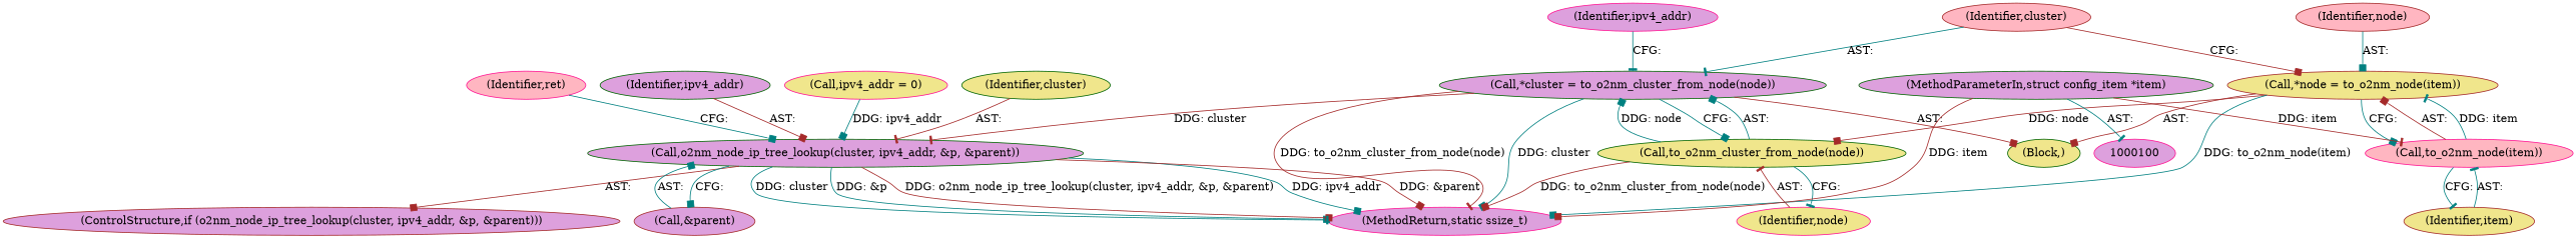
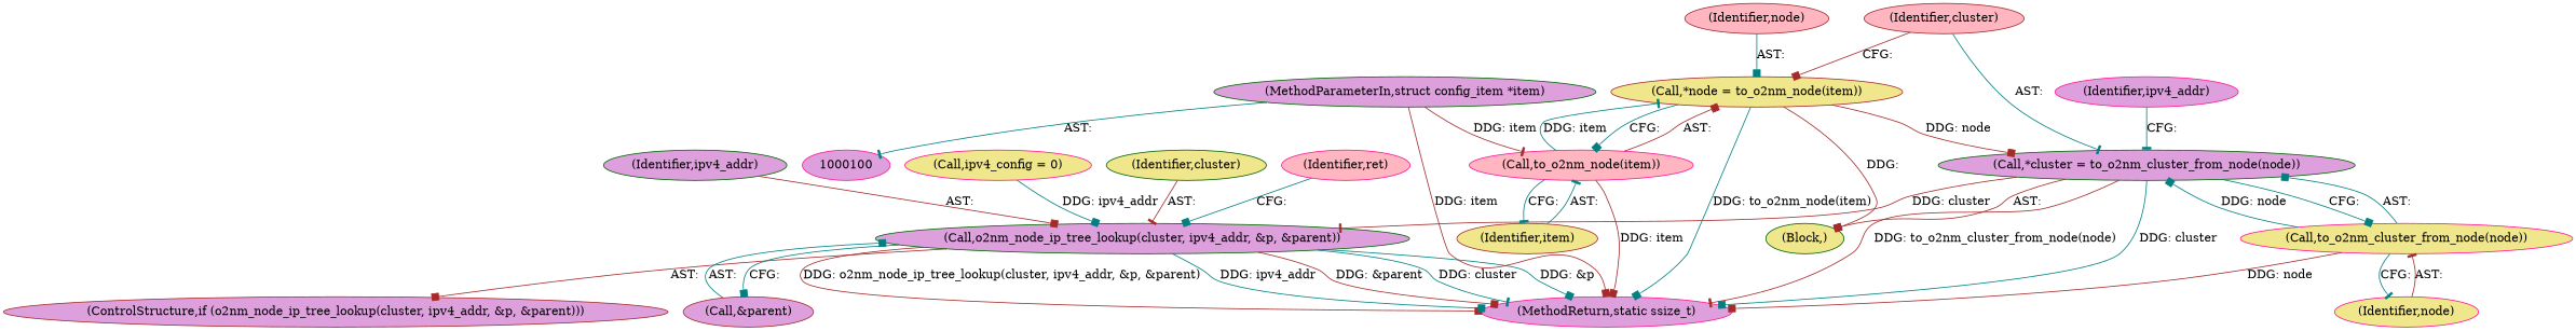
  digraph {
    node [color=deeppink fillcolor=plum style=filled]
    edge [arrowhead=box color=teal]
    n1 [color=darkgreen label="(Call,*cluster = to_o2nm_cluster_from_node(node))"]
-   n2 [color=darkgreen fillcolor=khaki label="(Call,to_o2nm_cluster_from_node(node))"]
+   n2 [fillcolor=khaki label="(Call,to_o2nm_cluster_from_node(node))"]
    n3 [color=darkgreen label="(Call,o2nm_node_ip_tree_lookup(cluster, ipv4_addr, &p, &parent))"]
    n4 [label="(MethodReturn,static ssize_t)"]
    n5 [color=darkgreen fillcolor=khaki label="(Block,)"]
    n6 [fillcolor=khaki label="(Identifier,node)"]
    n7 [color=brown label="(ControlStructure,if (o2nm_node_ip_tree_lookup(cluster, ipv4_addr, &p, &parent)))"]
    n8 [color=brown label="(Call,&parent)"]
    n9 [color=brown fillcolor=khaki label="(Call,*node = to_o2nm_node(item))"]
    n10 [fillcolor=lightpink label="(Call,to_o2nm_node(item))"]
    n11 [color=brown fillcolor=khaki label="(Identifier,item)"]
    n12 [color=darkgreen label="(MethodParameterIn,struct config_item *item)"]
    1000100
    n14 [color=darkgreen label="(Identifier,ipv4_addr)"]
    n15 [color=brown fillcolor=lightpink label="(Identifier,cluster)"]
-   n16 [fillcolor=khaki label="(Call,ipv4_addr = 0)"]
+   n16 [fillcolor=khaki label="(Call,ipv4_config = 0)"]
    n17 [color=darkgreen fillcolor=khaki label="(Identifier,cluster)"]
    n18 [color=brown fillcolor=lightpink label="(Identifier,node)"]
    n19 [fillcolor=lightpink label="(Identifier,ret)"]
    n20 [label="(Identifier,ipv4_addr)"]
    n1 -> n2 [label="CFG: "]
    n1 -> n3 [arrowhead=tee color=brown label="DDG: cluster"]
    n1 -> n4 [label="DDG: cluster"]
    n1 -> n4 [arrowhead=tee color=brown label="DDG: to_o2nm_cluster_from_node(node)"]
    n1 -> n5 [color=brown label="AST: "]
    n2 -> n1 [label="AST: "]
    n2 -> n1 [label="DDG: node"]
-   n2 -> n4 [color=brown label="DDG: to_o2nm_cluster_from_node(node)"]
+   n2 -> n4 [color=brown label="DDG: node"]
    n2 -> n6 [arrowhead=tee label="CFG: "]
    n3 -> n4 [label="DDG: &p"]
    n3 -> n4 [color=brown label="DDG: o2nm_node_ip_tree_lookup(cluster, ipv4_addr, &p, &parent)"]
    n3 -> n4 [label="DDG: ipv4_addr"]
    n3 -> n4 [color=brown label="DDG: &parent"]
    n3 -> n4 [arrowhead=tee label="DDG: cluster"]
    n3 -> n7 [color=brown label="AST: "]
    n3 -> n8 [label="CFG: "]
    n6 -> n2 [arrowhead=tee color=brown label="AST: "]
    n8 -> n3 [label="AST: "]
-   n9 -> n2 [color=brown label="DDG: node"]
+   n9 -> n1 [color=brown label="DDG: node"]
    n9 -> n4 [label="DDG: to_o2nm_node(item)"]
-   n9 -> n5 [color=brown label="AST: "]
+   n9 -> n5 [color=brown label="DDG: "]
    n9 -> n10 [label="CFG: "]
+   n10 -> n4 [color=brown label="DDG: item"]
    n10 -> n9 [color=brown label="AST: "]
    n10 -> n9 [arrowhead=tee label="DDG: item"]
    n10 -> n11 [arrowhead=tee label="CFG: "]
    n11 -> n10 [arrowhead=tee label="AST: "]
    n12 -> n4 [color=brown label="DDG: item"]
    n12 -> n10 [arrowhead=tee color=brown label="DDG: item"]
    n12 -> 1000100 [arrowhead=tee label="AST: "]
    n14 -> n3 [color=brown label="AST: "]
    n15 -> n1 [arrowhead=tee label="AST: "]
    n15 -> n9 [color=brown label="CFG: "]
    n16 -> n3 [label="DDG: ipv4_addr"]
    n17 -> n3 [arrowhead=tee color=brown label="AST: "]
    n18 -> n9 [label="AST: "]
    n19 -> n3 [label="CFG: "]
    n20 -> n1 [arrowhead=tee label="CFG: "]
  }
